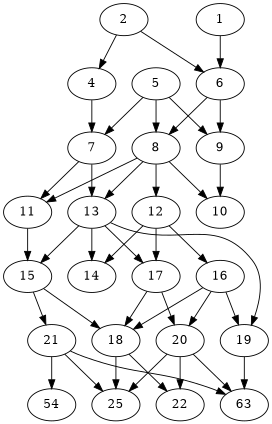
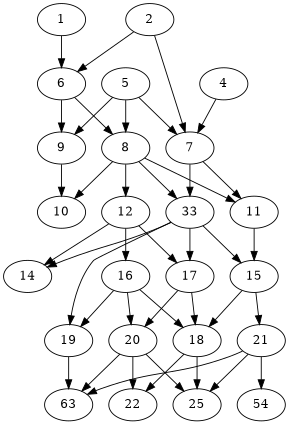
  digraph {
    node [alpha=0.09]
    1 [alpha=0.10 expect_size=42309632]
    6 [alpha=0.02 expect_size=7289856]
    8 [expect_size=24982528]
    9 [alpha=0.11 expect_size=30903296]
    11 [expect_size=50081792]
-   13 [alpha=0.18 expect_size=34011136]
+   13 [alpha=0.18 expect_size=34011136 label=33]
    10 [alpha=0.06 expect_size=17668096]
    12 [alpha=0.02 expect_size=25861120]
    2 [alpha=0.03 expect_size=35382272]
    4 [alpha=0.18 expect_size=41493504]
    7 [alpha=0.13 expect_size=41473024]
    5 [alpha=0.16 expect_size=22599680]
    15 [alpha=0.17 expect_size=41851904]
    14 [alpha=0.13 expect_size=47662080]
    17 [alpha=0.05 expect_size=36707328]
    19 [alpha=0.03 expect_size=40685568]
    16 [alpha=0.18 expect_size=32496640]
    18 [expect_size=19744768]
    21 [alpha=0.01 expect_size=33634304]
    20 [alpha=0.14 expect_size=20187136]
    22 [alpha=0.01 expect_size=8669184]
    25 [alpha=0.14 expect_size=40638464]
    n23 [alpha=0.12 expect_size=12981248 label=63]
    n24 [alpha=0.20 expect_size=9180160 label=54]
    1 -> 6
    6 -> 8
    6 -> 9
    8 -> 11
    8 -> 13
    8 -> 10
    8 -> 12
    9 -> 10
    11 -> 15
    13 -> 15
    13 -> 14
    13 -> 17
    13 -> 19
    12 -> 14
    12 -> 17
    12 -> 16
    2 -> 6
-   2 -> 4
+   2 -> 7
    4 -> 7
    7 -> 11
    7 -> 13
    5 -> 8
    5 -> 9
    5 -> 7
    15 -> 18
    15 -> 21
    17 -> 18
    17 -> 20
    19 -> n23
    16 -> 19
    16 -> 18
    16 -> 20
    18 -> 22
    18 -> 25
    21 -> 25
    21 -> n23
    21 -> n24
    20 -> 22
    20 -> 25
    20 -> n23
  }
